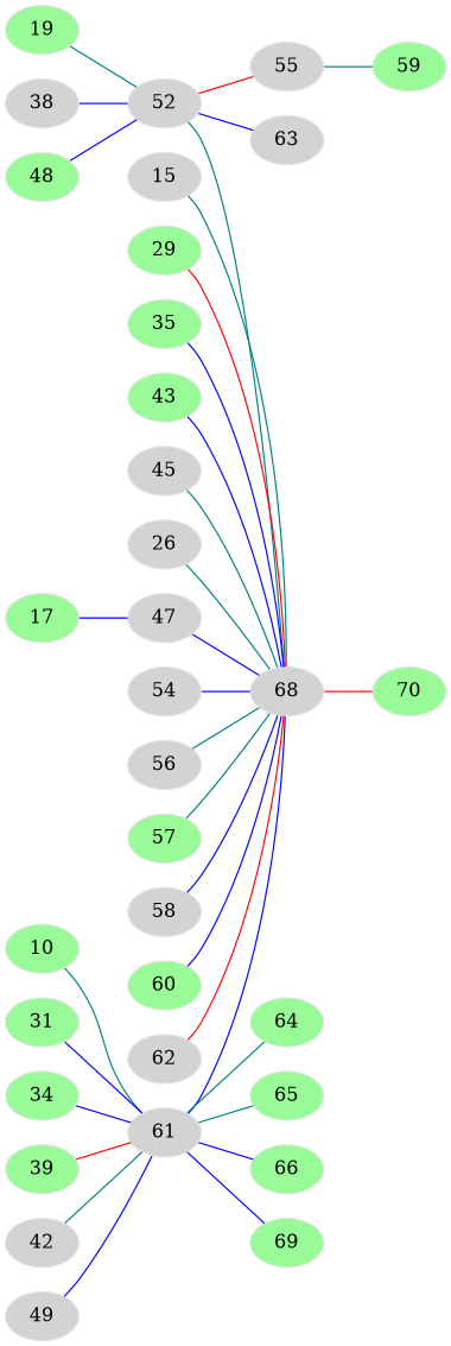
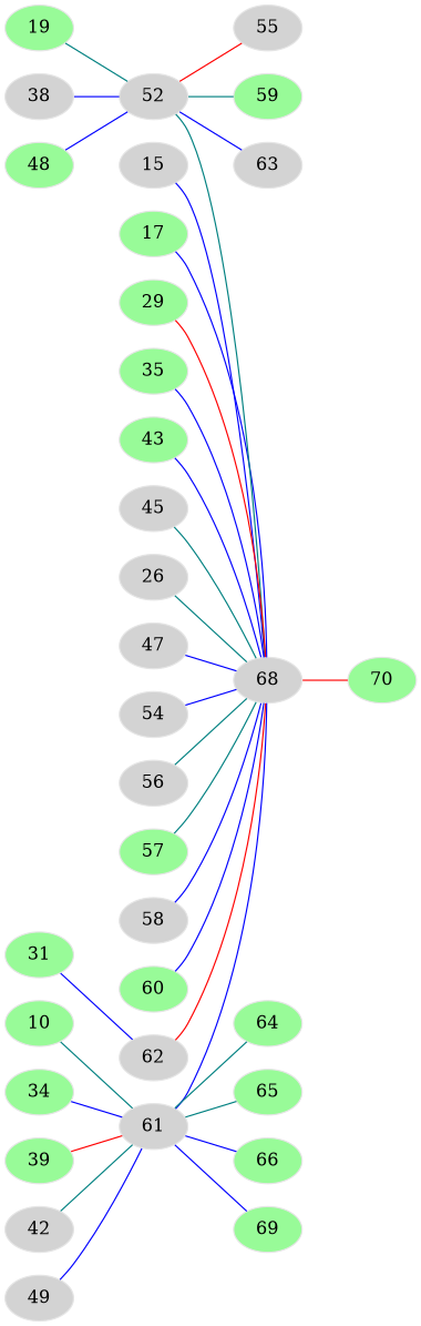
  graph {
    rankdir=LR
    node [color=gray90 fillcolor=palegreen style=filled]
    edge [color=blue]
    61 [fillcolor=lightgrey super="+21+16+25+36"]
    68 [fillcolor=lightgrey super="+9+22+40+67+24+3+7"]
    64 [super="+50"]
    65 [super="+53"]
    66
    69 [super="+30"]
    10
    70 [super="+44"]
    15 [fillcolor=lightgrey]
    17
    52 [fillcolor=lightgrey super="+4+33"]
    55 [fillcolor=lightgrey]
    59 [super="+32"]
    63 [fillcolor=lightgrey]
    19
    29
    31
    34
    35
    38 [fillcolor=lightgrey]
    39 [super="+26"]
    42 [fillcolor=lightgrey]
    43
    45 [fillcolor=lightgrey]
    n25 [fillcolor=lightgrey label=26]
    47 [fillcolor=lightgrey]
    48
    49 [fillcolor=lightgrey]
    54 [fillcolor=lightgrey super="+41"]
    56 [fillcolor=lightgrey super="+12"]
    57
    58 [fillcolor=lightgrey super="+23"]
    60 [super="+51"]
    62 [fillcolor=lightgrey]
    61 -- 68 [weight=8]
    61 -- 64 [color=teal]
    61 -- 65 [color=teal]
    61 -- 66
    61 -- 69
    68 -- 70 [color=red]
    10 -- 61 [color=teal]
-   15 -- 68 [color=teal]
-   17 -- 47
+   15 -- 68
+   17 -- 68
    52 -- 68 [color=teal weight=6]
    52 -- 55 [color=red]
-   55 -- 59 [color=teal]
+   52 -- 59 [color=teal]
    52 -- 63
    19 -- 52 [color=teal]
    29 -- 68 [color=red]
-   31 -- 61
+   31 -- 62
    34 -- 61
    35 -- 68
    38 -- 52
    39 -- 61 [color=red]
    42 -- 61 [color=teal]
    43 -- 68
    45 -- 68 [color=teal]
    n25 -- 68 [color=teal]
    47 -- 68
    48 -- 52
    49 -- 61
    54 -- 68
    56 -- 68 [color=teal]
    57 -- 68 [color=teal]
    58 -- 68
    60 -- 68
    62 -- 68 [color=red]
  }
